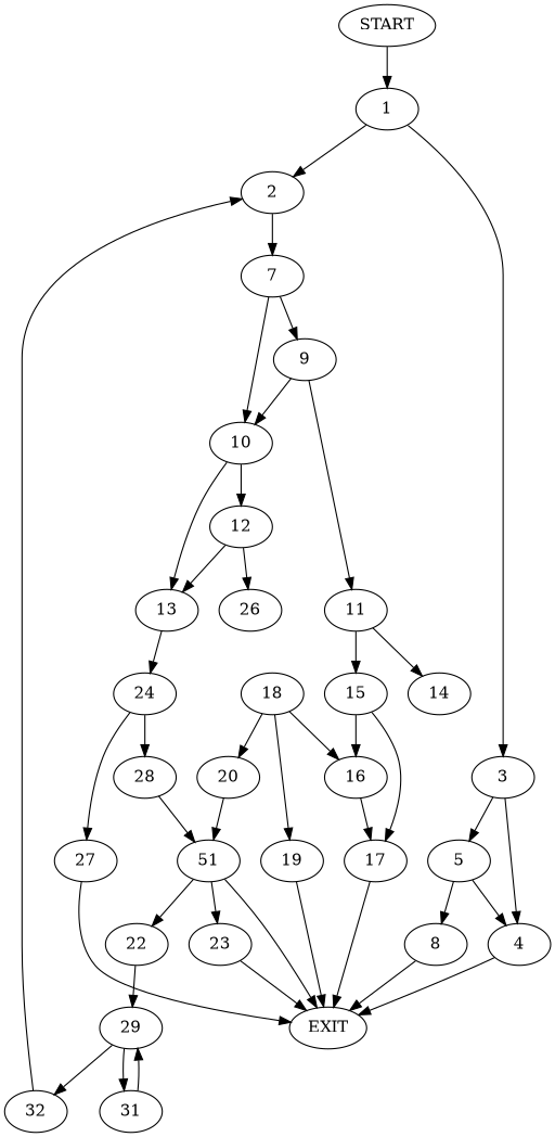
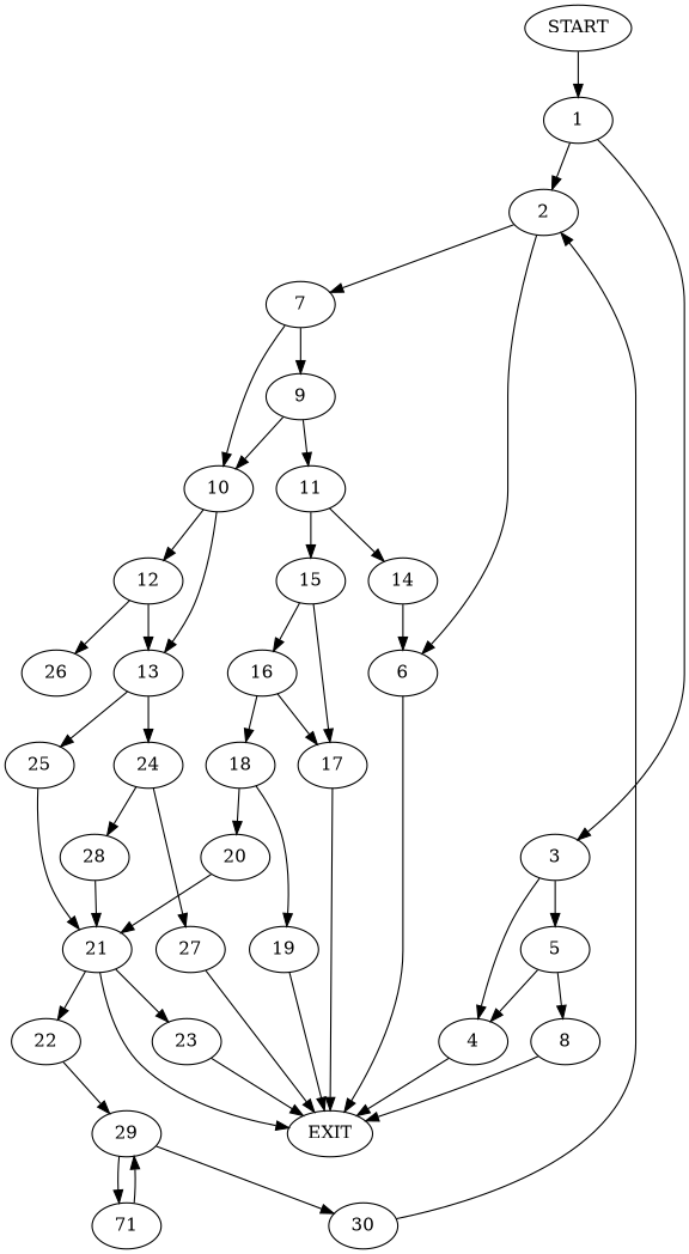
  digraph {
    n1 [label=START]
    1
    2
    3
    n5 [label=EXIT]
+   6
    7
    4
    5
    9
    10
    8
    11
    12
    13
    14
    15
    26
    24
+   25
    16
    17
    27
    28
-   21 [label=51]
+   21
    18
    19
    20
    22
    23
    29
-   30 [label=32]
-   31
+   30
+   31 [label=71]
    n1 -> 1
    1 -> 2
    1 -> 3
+   2 -> 6
    2 -> 7
    3 -> 4
    3 -> 5
+   6 -> n5
    7 -> 9
    7 -> 10
    4 -> n5
    5 -> 4
    5 -> 8
    9 -> 10
    9 -> 11
    10 -> 12
    10 -> 13
    8 -> n5
    11 -> 14
    11 -> 15
    12 -> 13
    12 -> 26
    13 -> 24
+   13 -> 25
+   14 -> 6
    15 -> 16
    15 -> 17
    24 -> 27
    24 -> 28
+   25 -> 21
    16 -> 17
-   18 -> 16
+   16 -> 18
    17 -> n5
    27 -> n5
    28 -> 21
    21 -> n5
    21 -> 22
    21 -> 23
    18 -> 19
    18 -> 20
    19 -> n5
    20 -> 21
    22 -> 29
    23 -> n5
    29 -> 30
    29 -> 31
    30 -> 2
    31 -> 29
  }
